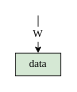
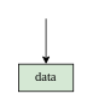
  <mxCell id="0" />
  <mxCell id="1" parent="0" />
  <mxCell id="2" value="data" style="rounded=0;whiteSpace=wrap;html=1;fontFamily=Verdana;fontSize=14;fillColor=#d5e8d4;" parent="1" vertex="1"><mxGeometry x="20" y="70" width="60" height="30" as="geometry" /></mxCell>
  <mxCell id="3" value="" style="endArrow=classic;html=1;fontFamily=Verdana;entryX=0.5;entryY=0;entryDx=0;entryDy=0;" parent="1" target="2" edge="1"><mxGeometry width="50" height="50" relative="1" as="geometry"><mxPoint x="50" y="20" as="sourcePoint" /><mxPoint x="180" y="210" as="targetPoint" /></mxGeometry></mxCell>
- <mxCell id="4" value="W" style="text;html=1;strokeColor=none;fillColor=#ffffff;align=center;verticalAlign=middle;whiteSpace=wrap;rounded=0;fontFamily=Verdana;fontSize=14;" parent="1" vertex="1"><mxGeometry x="30" y="35" width="40" height="20" as="geometry" /></mxCell>
